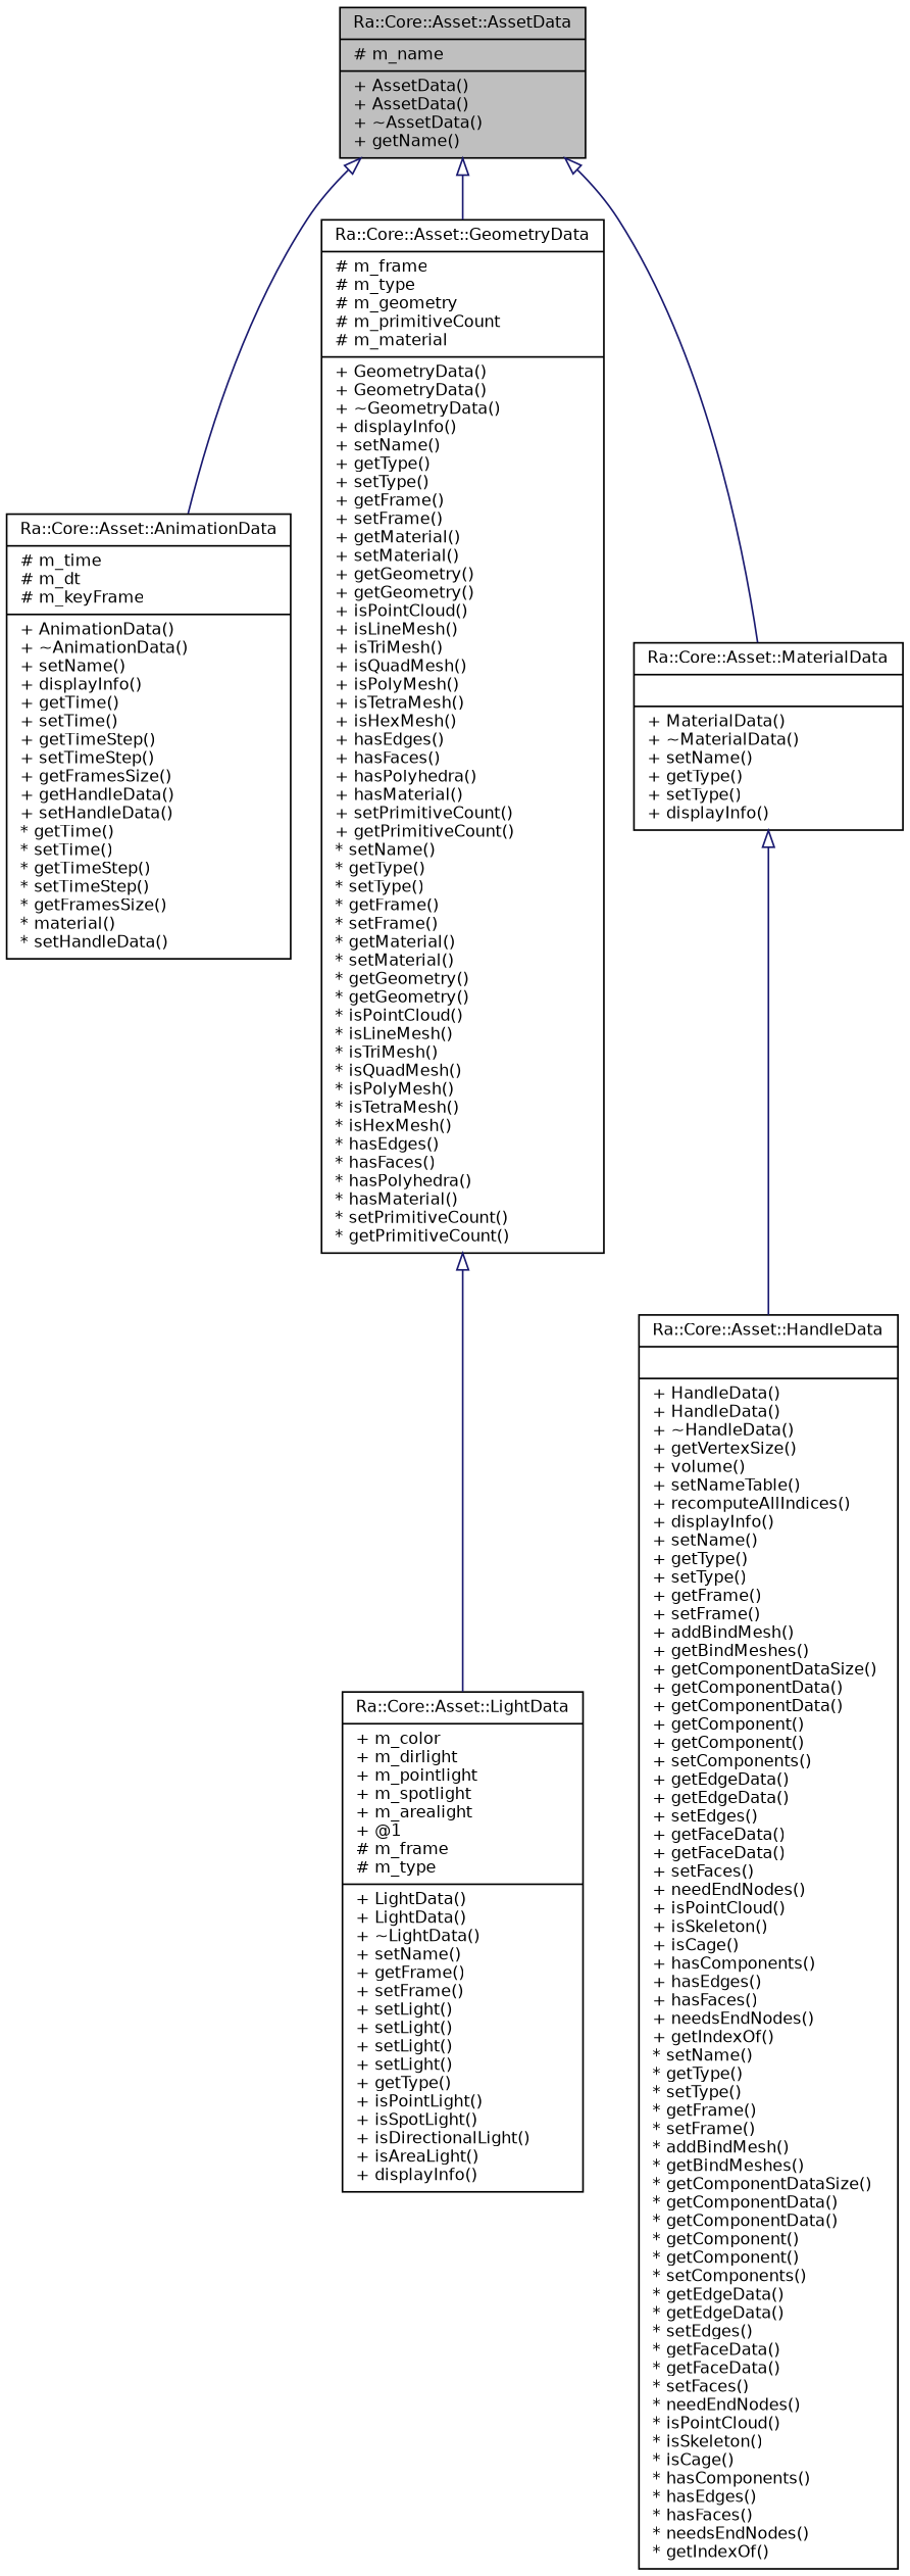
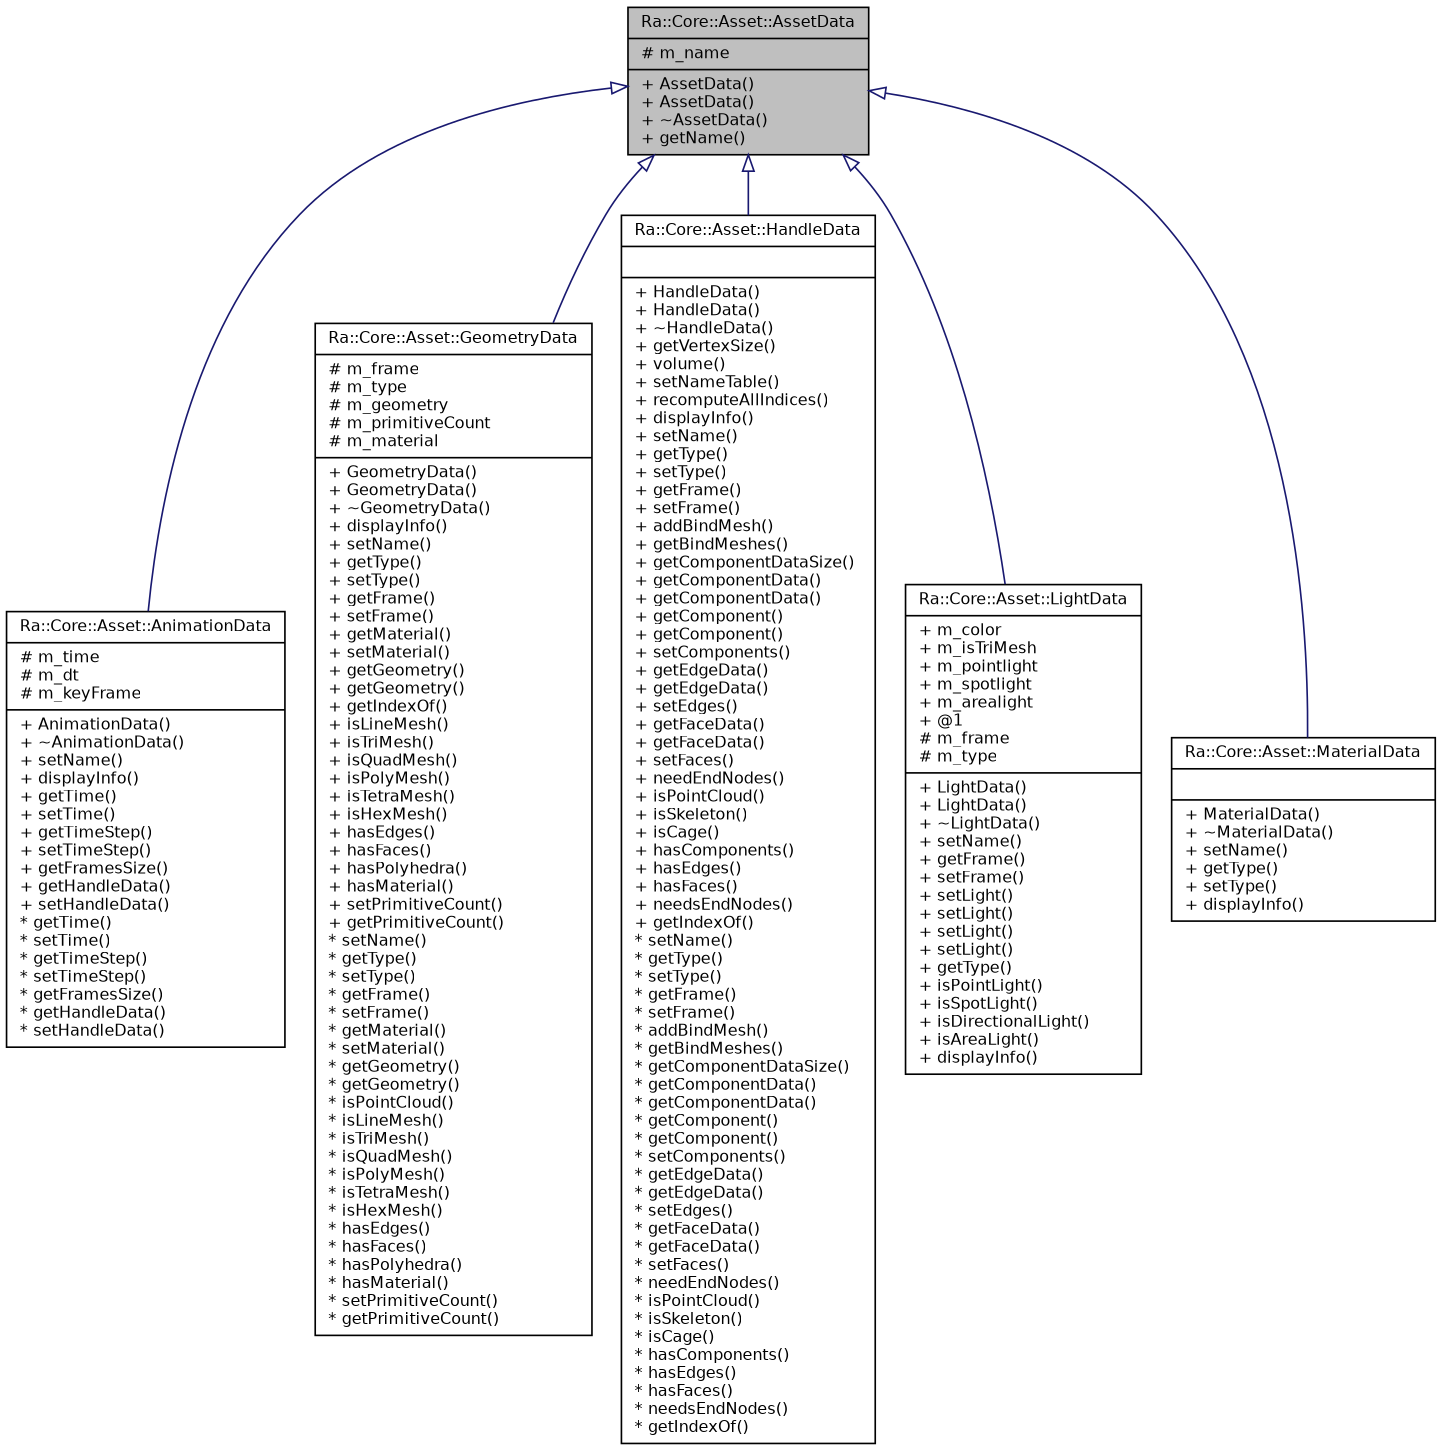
  digraph {
    node [color=black fillcolor=white fontname=Helvetica fontsize=10 shape=record style=filled]
    edge [arrowtail=onormal color=midnightblue dir=back fontname=Helvetica fontsize=10 labelfontname=Helvetica labelfontsize=10 style=solid]
    n1 [fillcolor=grey75 fontcolor=black height=0.2 label="{Ra::Core::Asset::AssetData\n|# m_name\l|+ AssetData()\l+ AssetData()\l+ ~AssetData()\l+ getName()\l}" width=0.4]
-   n2 [height=0.2 label="{Ra::Core::Asset::AnimationData\n|# m_time\l# m_dt\l# m_keyFrame\l|+ AnimationData()\l+ ~AnimationData()\l+ setName()\l+ displayInfo()\l+ getTime()\l+ setTime()\l+ getTimeStep()\l+ setTimeStep()\l+ getFramesSize()\l+ getHandleData()\l+ setHandleData()\l* getTime()\l* setTime()\l* getTimeStep()\l* setTimeStep()\l* getFramesSize()\l* material()\l* setHandleData()\l}" width=0.4]
-   n3 [height=0.2 label="{Ra::Core::Asset::GeometryData\n|# m_frame\l# m_type\l# m_geometry\l# m_primitiveCount\l# m_material\l|+ GeometryData()\l+ GeometryData()\l+ ~GeometryData()\l+ displayInfo()\l+ setName()\l+ getType()\l+ setType()\l+ getFrame()\l+ setFrame()\l+ getMaterial()\l+ setMaterial()\l+ getGeometry()\l+ getGeometry()\l+ isPointCloud()\l+ isLineMesh()\l+ isTriMesh()\l+ isQuadMesh()\l+ isPolyMesh()\l+ isTetraMesh()\l+ isHexMesh()\l+ hasEdges()\l+ hasFaces()\l+ hasPolyhedra()\l+ hasMaterial()\l+ setPrimitiveCount()\l+ getPrimitiveCount()\l* setName()\l* getType()\l* setType()\l* getFrame()\l* setFrame()\l* getMaterial()\l* setMaterial()\l* getGeometry()\l* getGeometry()\l* isPointCloud()\l* isLineMesh()\l* isTriMesh()\l* isQuadMesh()\l* isPolyMesh()\l* isTetraMesh()\l* isHexMesh()\l* hasEdges()\l* hasFaces()\l* hasPolyhedra()\l* hasMaterial()\l* setPrimitiveCount()\l* getPrimitiveCount()\l}" width=0.4]
+   n2 [height=0.2 label="{Ra::Core::Asset::AnimationData\n|# m_time\l# m_dt\l# m_keyFrame\l|+ AnimationData()\l+ ~AnimationData()\l+ setName()\l+ displayInfo()\l+ getTime()\l+ setTime()\l+ getTimeStep()\l+ setTimeStep()\l+ getFramesSize()\l+ getHandleData()\l+ setHandleData()\l* getTime()\l* setTime()\l* getTimeStep()\l* setTimeStep()\l* getFramesSize()\l* getHandleData()\l* setHandleData()\l}" width=0.4]
+   n3 [height=0.2 label="{Ra::Core::Asset::GeometryData\n|# m_frame\l# m_type\l# m_geometry\l# m_primitiveCount\l# m_material\l|+ GeometryData()\l+ GeometryData()\l+ ~GeometryData()\l+ displayInfo()\l+ setName()\l+ getType()\l+ setType()\l+ getFrame()\l+ setFrame()\l+ getMaterial()\l+ setMaterial()\l+ getGeometry()\l+ getGeometry()\l+ getIndexOf()\l+ isLineMesh()\l+ isTriMesh()\l+ isQuadMesh()\l+ isPolyMesh()\l+ isTetraMesh()\l+ isHexMesh()\l+ hasEdges()\l+ hasFaces()\l+ hasPolyhedra()\l+ hasMaterial()\l+ setPrimitiveCount()\l+ getPrimitiveCount()\l* setName()\l* getType()\l* setType()\l* getFrame()\l* setFrame()\l* getMaterial()\l* setMaterial()\l* getGeometry()\l* getGeometry()\l* isPointCloud()\l* isLineMesh()\l* isTriMesh()\l* isQuadMesh()\l* isPolyMesh()\l* isTetraMesh()\l* isHexMesh()\l* hasEdges()\l* hasFaces()\l* hasPolyhedra()\l* hasMaterial()\l* setPrimitiveCount()\l* getPrimitiveCount()\l}" width=0.4]
    n4 [height=0.2 label="{Ra::Core::Asset::HandleData\n||+ HandleData()\l+ HandleData()\l+ ~HandleData()\l+ getVertexSize()\l+ volume()\l+ setNameTable()\l+ recomputeAllIndices()\l+ displayInfo()\l+ setName()\l+ getType()\l+ setType()\l+ getFrame()\l+ setFrame()\l+ addBindMesh()\l+ getBindMeshes()\l+ getComponentDataSize()\l+ getComponentData()\l+ getComponentData()\l+ getComponent()\l+ getComponent()\l+ setComponents()\l+ getEdgeData()\l+ getEdgeData()\l+ setEdges()\l+ getFaceData()\l+ getFaceData()\l+ setFaces()\l+ needEndNodes()\l+ isPointCloud()\l+ isSkeleton()\l+ isCage()\l+ hasComponents()\l+ hasEdges()\l+ hasFaces()\l+ needsEndNodes()\l+ getIndexOf()\l* setName()\l* getType()\l* setType()\l* getFrame()\l* setFrame()\l* addBindMesh()\l* getBindMeshes()\l* getComponentDataSize()\l* getComponentData()\l* getComponentData()\l* getComponent()\l* getComponent()\l* setComponents()\l* getEdgeData()\l* getEdgeData()\l* setEdges()\l* getFaceData()\l* getFaceData()\l* setFaces()\l* needEndNodes()\l* isPointCloud()\l* isSkeleton()\l* isCage()\l* hasComponents()\l* hasEdges()\l* hasFaces()\l* needsEndNodes()\l* getIndexOf()\l}" width=0.4]
-   n5 [height=0.2 label="{Ra::Core::Asset::LightData\n|+ m_color\l+ m_dirlight\l+ m_pointlight\l+ m_spotlight\l+ m_arealight\l+ @1\l# m_frame\l# m_type\l|+ LightData()\l+ LightData()\l+ ~LightData()\l+ setName()\l+ getFrame()\l+ setFrame()\l+ setLight()\l+ setLight()\l+ setLight()\l+ setLight()\l+ getType()\l+ isPointLight()\l+ isSpotLight()\l+ isDirectionalLight()\l+ isAreaLight()\l+ displayInfo()\l}" width=0.4]
+   n5 [height=0.2 label="{Ra::Core::Asset::LightData\n|+ m_color\l+ m_isTriMesh\l+ m_pointlight\l+ m_spotlight\l+ m_arealight\l+ @1\l# m_frame\l# m_type\l|+ LightData()\l+ LightData()\l+ ~LightData()\l+ setName()\l+ getFrame()\l+ setFrame()\l+ setLight()\l+ setLight()\l+ setLight()\l+ setLight()\l+ getType()\l+ isPointLight()\l+ isSpotLight()\l+ isDirectionalLight()\l+ isAreaLight()\l+ displayInfo()\l}" width=0.4]
    n6 [height=0.2 label="{Ra::Core::Asset::MaterialData\n||+ MaterialData()\l+ ~MaterialData()\l+ setName()\l+ getType()\l+ setType()\l+ displayInfo()\l}" width=0.4]
    n1 -> n2
    n1 -> n3
-   n6 -> n4
-   n3 -> n5
+   n1 -> n4
+   n1 -> n5
    n1 -> n6
  }
